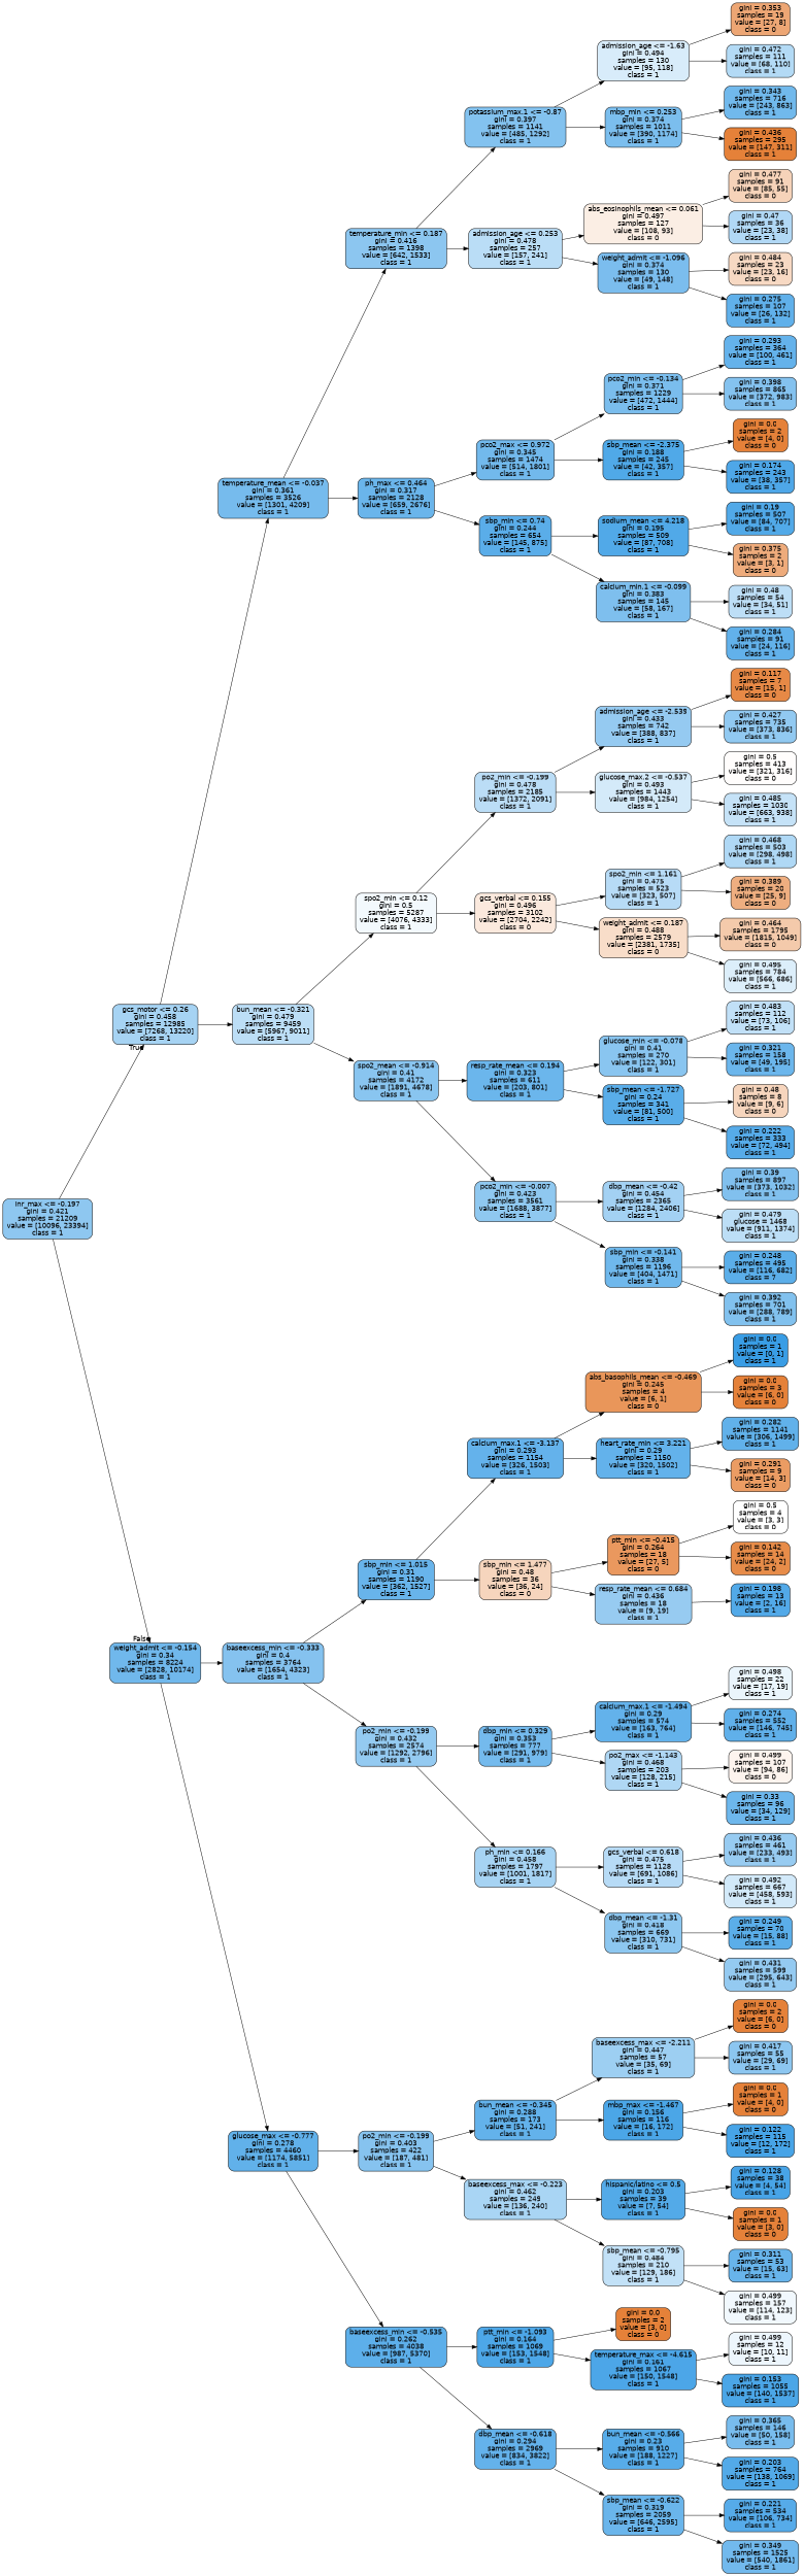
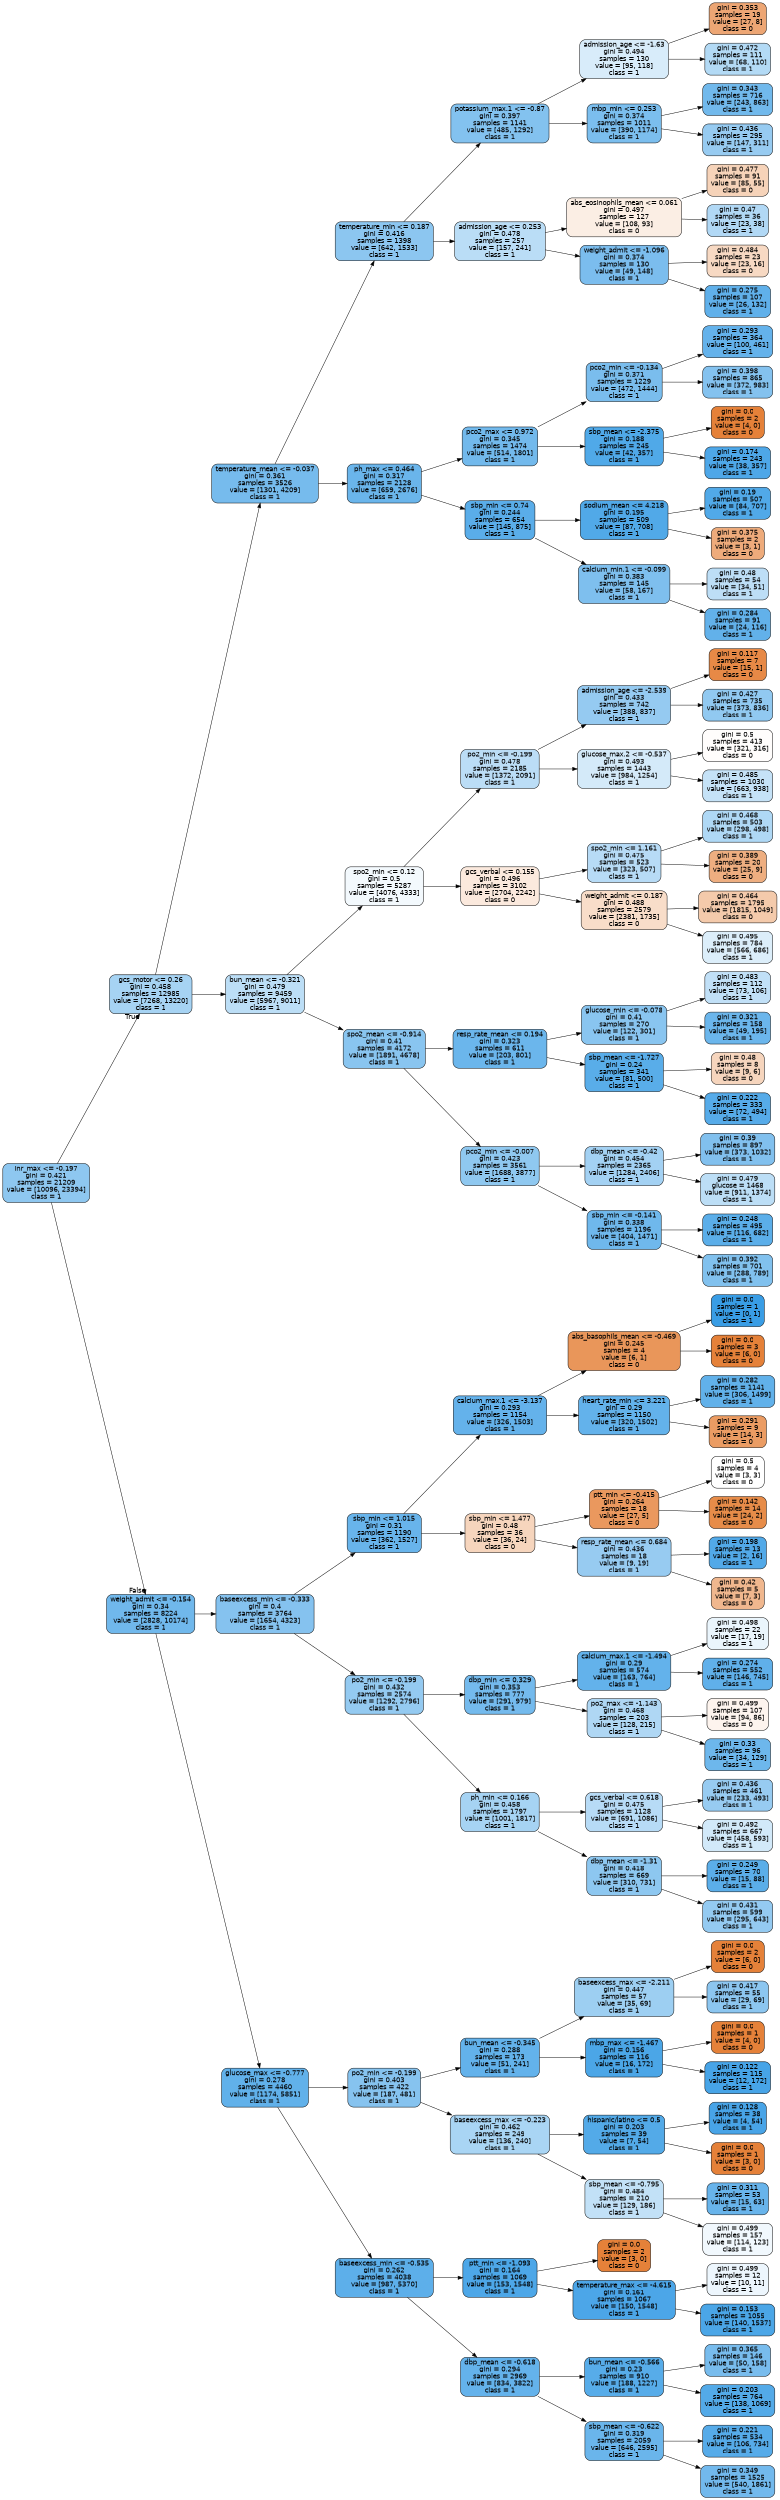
  digraph {
    rankdir=LR
    node [color=black fillcolor="#e58139" fontname=helvetica shape=box style="filled, rounded"]
    edge [fontname=helvetica]
    n1 [fillcolor="#8ec7f0" label="inr_max <= -0.197\ngini = 0.421\nsamples = 21209\nvalue = [10096, 23394]\nclass = 1"]
    n2 [fillcolor="#a6d3f3" label="gcs_motor <= 0.26\ngini = 0.458\nsamples = 12985\nvalue = [7268, 13220]\nclass = 1"]
    n3 [fillcolor="#70b8ec" label="weight_admit <= -0.154\ngini = 0.34\nsamples = 8224\nvalue = [2828, 10174]\nclass = 1"]
    n4 [fillcolor="#76bbed" label="temperature_mean <= -0.037\ngini = 0.361\nsamples = 3526\nvalue = [1301, 4209]\nclass = 1"]
    n5 [fillcolor="#bcdef6" label="bun_mean <= -0.321\ngini = 0.479\nsamples = 9459\nvalue = [5967, 9011]\nclass = 1"]
    n6 [fillcolor="#85c2ef" label="baseexcess_min <= -0.333\ngini = 0.4\nsamples = 3764\nvalue = [1654, 4323]\nclass = 1"]
    n7 [fillcolor="#61b1ea" label="glucose_max <= -0.777\ngini = 0.278\nsamples = 4460\nvalue = [1174, 5851]\nclass = 1"]
    n8 [fillcolor="#8cc6f0" label="temperature_min <= 0.187\ngini = 0.416\nsamples = 1398\nvalue = [642, 1533]\nclass = 1"]
    n9 [fillcolor="#6ab5eb" label="ph_max <= 0.464\ngini = 0.317\nsamples = 2128\nvalue = [659, 2676]\nclass = 1"]
    n10 [fillcolor="#f3f9fd" label="spo2_min <= 0.12\ngini = 0.5\nsamples = 5287\nvalue = [4076, 4333]\nclass = 1"]
    n11 [fillcolor="#89c5f0" label="spo2_mean <= -0.914\ngini = 0.41\nsamples = 4172\nvalue = [1891, 4678]\nclass = 1"]
    n12 [fillcolor="#83c2ef" label="potassium_max.1 <= -0.87\ngini = 0.397\nsamples = 1141\nvalue = [485, 1292]\nclass = 1"]
    n13 [fillcolor="#baddf6" label="admission_age <= 0.253\ngini = 0.478\nsamples = 257\nvalue = [157, 241]\nclass = 1"]
    n14 [fillcolor="#72b9ec" label="pco2_max <= 0.972\ngini = 0.345\nsamples = 1474\nvalue = [514, 1801]\nclass = 1"]
    n15 [fillcolor="#5aade9" label="sbp_min <= 0.74\ngini = 0.244\nsamples = 654\nvalue = [145, 875]\nclass = 1"]
    n16 [fillcolor="#d8ecfa" label="admission_age <= -1.63\ngini = 0.494\nsamples = 130\nvalue = [95, 118]\nclass = 1"]
    n17 [fillcolor="#7bbeee" label="mbp_min <= 0.253\ngini = 0.374\nsamples = 1011\nvalue = [390, 1174]\nclass = 1"]
    n18 [fillcolor="#fbeee4" label="abs_eosinophils_mean <= 0.061\ngini = 0.497\nsamples = 127\nvalue = [108, 93]\nclass = 0"]
    n19 [fillcolor="#7bbdee" label="weight_admit <= -1.096\ngini = 0.374\nsamples = 130\nvalue = [49, 148]\nclass = 1"]
    n20 [fillcolor="#eda674" label="gini = 0.353\nsamples = 19\nvalue = [27, 8]\nclass = 0"]
    n21 [fillcolor="#b3daf5" label="gini = 0.472\nsamples = 111\nvalue = [68, 110]\nclass = 1"]
    n22 [fillcolor="#71b9ec" label="gini = 0.343\nsamples = 716\nvalue = [243, 863]\nclass = 1"]
-   n23 [label="gini = 0.436\nsamples = 295\nvalue = [147, 311]\nclass = 1"]
+   n23 [fillcolor="#97cbf1" label="gini = 0.436\nsamples = 295\nvalue = [147, 311]\nclass = 1"]
    n24 [fillcolor="#f6d3b9" label="gini = 0.477\nsamples = 91\nvalue = [85, 55]\nclass = 0"]
    n25 [fillcolor="#b1d8f5" label="gini = 0.47\nsamples = 36\nvalue = [23, 38]\nclass = 1"]
    n26 [fillcolor="#f7d9c3" label="gini = 0.484\nsamples = 23\nvalue = [23, 16]\nclass = 0"]
    n27 [fillcolor="#60b0ea" label="gini = 0.275\nsamples = 107\nvalue = [26, 132]\nclass = 1"]
    n28 [fillcolor="#7abded" label="pco2_min <= -0.134\ngini = 0.371\nsamples = 1229\nvalue = [472, 1444]\nclass = 1"]
    n29 [fillcolor="#50a9e8" label="sbp_mean <= -2.375\ngini = 0.188\nsamples = 245\nvalue = [42, 357]\nclass = 1"]
    n30 [fillcolor="#51a9e8" label="sodium_mean <= 4.218\ngini = 0.195\nsamples = 509\nvalue = [87, 708]\nclass = 1"]
    n31 [fillcolor="#7ebfee" label="calcium_min.1 <= -0.099\ngini = 0.383\nsamples = 145\nvalue = [58, 167]\nclass = 1"]
    n32 [fillcolor="#64b2eb" label="gini = 0.293\nsamples = 364\nvalue = [100, 461]\nclass = 1"]
    n33 [fillcolor="#84c2ef" label="gini = 0.398\nsamples = 865\nvalue = [372, 983]\nclass = 1"]
    n34 [label="gini = 0.0\nsamples = 2\nvalue = [4, 0]\nclass = 0"]
    n35 [fillcolor="#4ea7e8" label="gini = 0.174\nsamples = 243\nvalue = [38, 357]\nclass = 1"]
    n36 [fillcolor="#51a9e8" label="gini = 0.19\nsamples = 507\nvalue = [84, 707]\nclass = 1"]
    n37 [fillcolor="#eeab7b" label="gini = 0.375\nsamples = 2\nvalue = [3, 1]\nclass = 0"]
    n38 [fillcolor="#bddef6" label="gini = 0.48\nsamples = 54\nvalue = [34, 51]\nclass = 1"]
    n39 [fillcolor="#62b1ea" label="gini = 0.284\nsamples = 91\nvalue = [24, 116]\nclass = 1"]
    n40 [fillcolor="#bbddf6" label="po2_min <= -0.199\ngini = 0.478\nsamples = 2185\nvalue = [1372, 2091]\nclass = 1"]
    n41 [fillcolor="#fbe9dd" label="gcs_verbal <= 0.155\ngini = 0.496\nsamples = 3102\nvalue = [2704, 2242]\nclass = 0"]
    n42 [fillcolor="#6bb6ec" label="resp_rate_mean <= 0.194\ngini = 0.323\nsamples = 611\nvalue = [203, 801]\nclass = 1"]
    n43 [fillcolor="#8fc8f0" label="pco2_min <= -0.007\ngini = 0.423\nsamples = 3561\nvalue = [1688, 3877]\nclass = 1"]
    n44 [fillcolor="#95caf1" label="admission_age <= -2.539\ngini = 0.433\nsamples = 742\nvalue = [388, 837]\nclass = 1"]
    n45 [fillcolor="#d4eaf9" label="glucose_max.2 <= -0.537\ngini = 0.493\nsamples = 1443\nvalue = [984, 1254]\nclass = 1"]
    n46 [fillcolor="#b7dbf6" label="spo2_min <= 1.161\ngini = 0.475\nsamples = 523\nvalue = [323, 507]\nclass = 1"]
    n47 [fillcolor="#f8ddc9" label="weight_admit <= 0.187\ngini = 0.488\nsamples = 2579\nvalue = [2381, 1735]\nclass = 0"]
    n48 [fillcolor="#e78946" label="gini = 0.117\nsamples = 7\nvalue = [15, 1]\nclass = 0"]
    n49 [fillcolor="#91c9f1" label="gini = 0.427\nsamples = 735\nvalue = [373, 836]\nclass = 1"]
    n50 [fillcolor="#fffdfc" label="gini = 0.5\nsamples = 413\nvalue = [321, 316]\nclass = 0"]
    n51 [fillcolor="#c5e2f7" label="gini = 0.485\nsamples = 1030\nvalue = [663, 938]\nclass = 1"]
    n52 [fillcolor="#afd8f5" label="gini = 0.468\nsamples = 503\nvalue = [298, 498]\nclass = 1"]
    n53 [fillcolor="#eeae80" label="gini = 0.389\nsamples = 20\nvalue = [25, 9]\nclass = 0"]
    n54 [fillcolor="#f4caab" label="gini = 0.464\nsamples = 1795\nvalue = [1815, 1049]\nclass = 0"]
    n55 [fillcolor="#dceefa" label="gini = 0.495\nsamples = 784\nvalue = [566, 686]\nclass = 1"]
    n56 [fillcolor="#89c5f0" label="glucose_min <= -0.078\ngini = 0.41\nsamples = 270\nvalue = [122, 301]\nclass = 1"]
    n57 [fillcolor="#59ade9" label="sbp_mean <= -1.727\ngini = 0.24\nsamples = 341\nvalue = [81, 500]\nclass = 1"]
    n58 [fillcolor="#a3d1f3" label="dbp_mean <= -0.42\ngini = 0.454\nsamples = 2365\nvalue = [1284, 2406]\nclass = 1"]
    n59 [fillcolor="#6fb8ec" label="sbp_min <= -0.141\ngini = 0.338\nsamples = 1196\nvalue = [404, 1471]\nclass = 1"]
    n60 [fillcolor="#c1e0f7" label="gini = 0.483\nsamples = 112\nvalue = [73, 106]\nclass = 1"]
    n61 [fillcolor="#6bb6ec" label="gini = 0.321\nsamples = 158\nvalue = [49, 195]\nclass = 1"]
    n62 [fillcolor="#f6d5bd" label="gini = 0.48\nsamples = 8\nvalue = [9, 6]\nclass = 0"]
    n63 [fillcolor="#56abe9" label="gini = 0.222\nsamples = 333\nvalue = [72, 494]\nclass = 1"]
    n64 [fillcolor="#81c0ee" label="gini = 0.39\nsamples = 897\nvalue = [373, 1032]\nclass = 1"]
    n65 [fillcolor="#bcdef6" label="gini = 0.479\nglucose = 1468\nvalue = [911, 1374]\nclass = 1"]
-   n66 [fillcolor="#5baee9" label="gini = 0.248\nsamples = 495\nvalue = [116, 682]\nclass = 7"]
+   n66 [fillcolor="#5baee9" label="gini = 0.248\nsamples = 495\nvalue = [116, 682]\nclass = 1"]
    n67 [fillcolor="#81c1ee" label="gini = 0.392\nsamples = 701\nvalue = [288, 789]\nclass = 1"]
    n68 [fillcolor="#68b4eb" label="sbp_min <= 1.015\ngini = 0.31\nsamples = 1190\nvalue = [362, 1527]\nclass = 1"]
    n69 [fillcolor="#94caf1" label="po2_min <= -0.199\ngini = 0.432\nsamples = 2574\nvalue = [1292, 2796]\nclass = 1"]
    n70 [fillcolor="#86c3ef" label="po2_min <= -0.199\ngini = 0.403\nsamples = 422\nvalue = [187, 481]\nclass = 1"]
    n71 [fillcolor="#5dafea" label="baseexcess_min <= -0.535\ngini = 0.262\nsamples = 4038\nvalue = [987, 5370]\nclass = 1"]
    n72 [fillcolor="#64b2eb" label="calcium_max.1 <= -3.137\ngini = 0.293\nsamples = 1154\nvalue = [326, 1503]\nclass = 1"]
    n73 [fillcolor="#f6d5bd" label="sbp_min <= 1.477\ngini = 0.48\nsamples = 36\nvalue = [36, 24]\nclass = 0"]
    n74 [fillcolor="#74baed" label="dbp_min <= 0.329\ngini = 0.353\nsamples = 777\nvalue = [291, 979]\nclass = 1"]
    n75 [fillcolor="#a6d3f3" label="ph_min <= 0.166\ngini = 0.458\nsamples = 1797\nvalue = [1001, 1817]\nclass = 1"]
    n76 [fillcolor="#e9965a" label="abs_basophils_mean <= -0.469\ngini = 0.245\nsamples = 4\nvalue = [6, 1]\nclass = 0"]
    n77 [fillcolor="#63b2eb" label="heart_rate_min <= 3.221\ngini = 0.29\nsamples = 1150\nvalue = [320, 1502]\nclass = 1"]
    n78 [fillcolor="#ea985e" label="ptt_min <= -0.415\ngini = 0.264\nsamples = 18\nvalue = [27, 5]\nclass = 0"]
    n79 [fillcolor="#97cbf1" label="resp_rate_mean <= 0.684\ngini = 0.436\nsamples = 18\nvalue = [9, 19]\nclass = 1"]
    n80 [fillcolor="#399de5" label="gini = 0.0\nsamples = 1\nvalue = [0, 1]\nclass = 1"]
    n81 [label="gini = 0.0\nsamples = 3\nvalue = [6, 0]\nclass = 0"]
    n82 [fillcolor="#61b1ea" label="gini = 0.282\nsamples = 1141\nvalue = [306, 1499]\nclass = 1"]
    n83 [fillcolor="#eb9c63" label="gini = 0.291\nsamples = 9\nvalue = [14, 3]\nclass = 0"]
    n84 [fillcolor="#ffffff" label="gini = 0.5\nsamples = 4\nvalue = [3, 3]\nclass = 0"]
    n85 [fillcolor="#e78c49" label="gini = 0.142\nsamples = 14\nvalue = [24, 2]\nclass = 0"]
    n86 [fillcolor="#52a9e8" label="gini = 0.198\nsamples = 13\nvalue = [2, 16]\nclass = 1"]
+   n87 [fillcolor="#f0b78e" label="gini = 0.42\nsamples = 5\nvalue = [7, 3]\nclass = 0"]
    n88 [fillcolor="#63b2eb" label="calcium_max.1 <= -1.494\ngini = 0.29\nsamples = 574\nvalue = [163, 764]\nclass = 1"]
    n89 [fillcolor="#afd7f4" label="po2_max <= -1.143\ngini = 0.468\nsamples = 203\nvalue = [128, 215]\nclass = 1"]
    n90 [fillcolor="#b7dbf6" label="gcs_verbal <= 0.618\ngini = 0.475\nsamples = 1128\nvalue = [691, 1086]\nclass = 1"]
    n91 [fillcolor="#8dc7f0" label="dbp_mean <= -1.31\ngini = 0.418\nsamples = 669\nvalue = [310, 731]\nclass = 1"]
    n92 [fillcolor="#eaf5fc" label="gini = 0.498\nsamples = 22\nvalue = [17, 19]\nclass = 1"]
    n93 [fillcolor="#60b0ea" label="gini = 0.274\nsamples = 552\nvalue = [146, 745]\nclass = 1"]
    n94 [fillcolor="#fdf4ee" label="gini = 0.499\nsamples = 107\nvalue = [94, 86]\nclass = 0"]
    n95 [fillcolor="#6db7ec" label="gini = 0.33\nsamples = 96\nvalue = [34, 129]\nclass = 1"]
    n96 [fillcolor="#97cbf1" label="gini = 0.436\nsamples = 461\nvalue = [233, 493]\nclass = 1"]
    n97 [fillcolor="#d2e9f9" label="gini = 0.492\nsamples = 667\nvalue = [458, 593]\nclass = 1"]
    n98 [fillcolor="#5baee9" label="gini = 0.249\nsamples = 70\nvalue = [15, 88]\nclass = 1"]
    n99 [fillcolor="#94caf1" label="gini = 0.431\nsamples = 599\nvalue = [295, 643]\nclass = 1"]
    n100 [fillcolor="#63b2eb" label="bun_mean <= -0.345\ngini = 0.288\nsamples = 173\nvalue = [51, 241]\nclass = 1"]
    n101 [fillcolor="#a9d5f4" label="baseexcess_max <= -0.223\ngini = 0.462\nsamples = 249\nvalue = [136, 240]\nclass = 1"]
    n102 [fillcolor="#4da7e8" label="ptt_min <= -1.093\ngini = 0.164\nsamples = 1069\nvalue = [153, 1548]\nclass = 1"]
    n103 [fillcolor="#64b2eb" label="dbp_mean <= -0.618\ngini = 0.294\nsamples = 2969\nvalue = [834, 3822]\nclass = 1"]
    n104 [fillcolor="#9dcff2" label="baseexcess_max <= -2.211\ngini = 0.447\nsamples = 57\nvalue = [35, 69]\nclass = 1"]
    n105 [fillcolor="#4ba6e7" label="mbp_max <= -1.467\ngini = 0.156\nsamples = 116\nvalue = [16, 172]\nclass = 1"]
    n106 [fillcolor="#53aae8" label="hispanic/latino <= 0.5\ngini = 0.203\nsamples = 39\nvalue = [7, 54]\nclass = 1"]
    n107 [fillcolor="#c2e1f7" label="sbp_mean <= -0.795\ngini = 0.484\nsamples = 210\nvalue = [129, 186]\nclass = 1"]
    n108 [label="gini = 0.0\nsamples = 2\nvalue = [6, 0]\nclass = 0"]
    n109 [fillcolor="#8cc6f0" label="gini = 0.417\nsamples = 55\nvalue = [29, 69]\nclass = 1"]
    n110 [label="gini = 0.0\nsamples = 1\nvalue = [4, 0]\nclass = 0"]
    n111 [fillcolor="#47a4e7" label="gini = 0.122\nsamples = 115\nvalue = [12, 172]\nclass = 1"]
    n112 [fillcolor="#48a4e7" label="gini = 0.128\nsamples = 38\nvalue = [4, 54]\nclass = 1"]
    n113 [label="gini = 0.0\nsamples = 1\nvalue = [3, 0]\nclass = 0"]
    n114 [fillcolor="#68b4eb" label="gini = 0.311\nsamples = 53\nvalue = [15, 63]\nclass = 1"]
    n115 [fillcolor="#f1f8fd" label="gini = 0.499\nsamples = 157\nvalue = [114, 123]\nclass = 1"]
    n116 [label="gini = 0.0\nsamples = 2\nvalue = [3, 0]\nclass = 0"]
    n117 [fillcolor="#4ca6e8" label="temperature_max <= -4.615\ngini = 0.161\nsamples = 1067\nvalue = [150, 1548]\nclass = 1"]
    n118 [fillcolor="#57ace9" label="bun_mean <= -0.566\ngini = 0.23\nsamples = 910\nvalue = [188, 1227]\nclass = 1"]
    n119 [fillcolor="#6ab5eb" label="sbp_mean <= -0.622\ngini = 0.319\nsamples = 2059\nvalue = [646, 2595]\nclass = 1"]
    n120 [fillcolor="#edf6fd" label="gini = 0.499\nsamples = 12\nvalue = [10, 11]\nclass = 1"]
    n121 [fillcolor="#4ba6e7" label="gini = 0.153\nsamples = 1055\nvalue = [140, 1537]\nclass = 1"]
    n122 [fillcolor="#78bced" label="gini = 0.365\nsamples = 146\nvalue = [50, 158]\nclass = 1"]
    n123 [fillcolor="#53aae8" label="gini = 0.203\nsamples = 764\nvalue = [138, 1069]\nclass = 1"]
    n124 [fillcolor="#56abe9" label="gini = 0.221\nsamples = 534\nvalue = [106, 734]\nclass = 1"]
    n125 [fillcolor="#72b9ed" label="gini = 0.349\nsamples = 1525\nvalue = [540, 1861]\nclass = 1"]
    n1 -> n2 [headlabel=True labelangle=45 labeldistance=2.5]
    n1 -> n3 [headlabel=False labelangle=-45 labeldistance=2.5]
    n2 -> n4
    n2 -> n5
    n3 -> n6
    n3 -> n7
    n4 -> n8
    n4 -> n9
    n5 -> n10
    n5 -> n11
    n6 -> n68
    n6 -> n69
    n7 -> n70
    n7 -> n71
    n8 -> n12
    n8 -> n13
    n9 -> n14
    n9 -> n15
    n10 -> n40
    n10 -> n41
    n11 -> n42
    n11 -> n43
    n12 -> n16
    n12 -> n17
    n13 -> n18
    n13 -> n19
    n14 -> n28
    n14 -> n29
    n15 -> n30
    n15 -> n31
    n16 -> n20
    n16 -> n21
    n17 -> n22
    n17 -> n23
    n18 -> n24
    n18 -> n25
    n19 -> n26
    n19 -> n27
    n28 -> n32
    n28 -> n33
    n29 -> n34
    n29 -> n35
    n30 -> n36
    n30 -> n37
    n31 -> n38
    n31 -> n39
    n40 -> n44
    n40 -> n45
    n41 -> n46
    n41 -> n47
    n42 -> n56
    n42 -> n57
    n43 -> n58
    n43 -> n59
    n44 -> n48
    n44 -> n49
    n45 -> n50
    n45 -> n51
    n46 -> n52
    n46 -> n53
    n47 -> n54
    n47 -> n55
    n56 -> n60
    n56 -> n61
    n57 -> n62
    n57 -> n63
    n58 -> n64
    n58 -> n65
    n59 -> n66
    n59 -> n67
    n68 -> n72
    n68 -> n73
    n69 -> n74
    n69 -> n75
    n70 -> n100
    n70 -> n101
    n71 -> n102
    n71 -> n103
    n72 -> n76
    n72 -> n77
    n73 -> n78
    n73 -> n79
    n74 -> n88
    n74 -> n89
    n75 -> n90
    n75 -> n91
    n76 -> n80
    n76 -> n81
    n77 -> n82
    n77 -> n83
    n78 -> n84
    n78 -> n85
    n79 -> n86
+   n79 -> n87
    n88 -> n92
    n88 -> n93
    n89 -> n94
    n89 -> n95
    n90 -> n96
    n90 -> n97
    n91 -> n98
    n91 -> n99
    n100 -> n104
    n100 -> n105
    n101 -> n106
    n101 -> n107
    n102 -> n116
    n102 -> n117
    n103 -> n118
    n103 -> n119
    n104 -> n108
    n104 -> n109
    n105 -> n110
    n105 -> n111
    n106 -> n112
    n106 -> n113
    n107 -> n114
    n107 -> n115
    n117 -> n120
    n117 -> n121
    n118 -> n122
    n118 -> n123
    n119 -> n124
    n119 -> n125
  }
